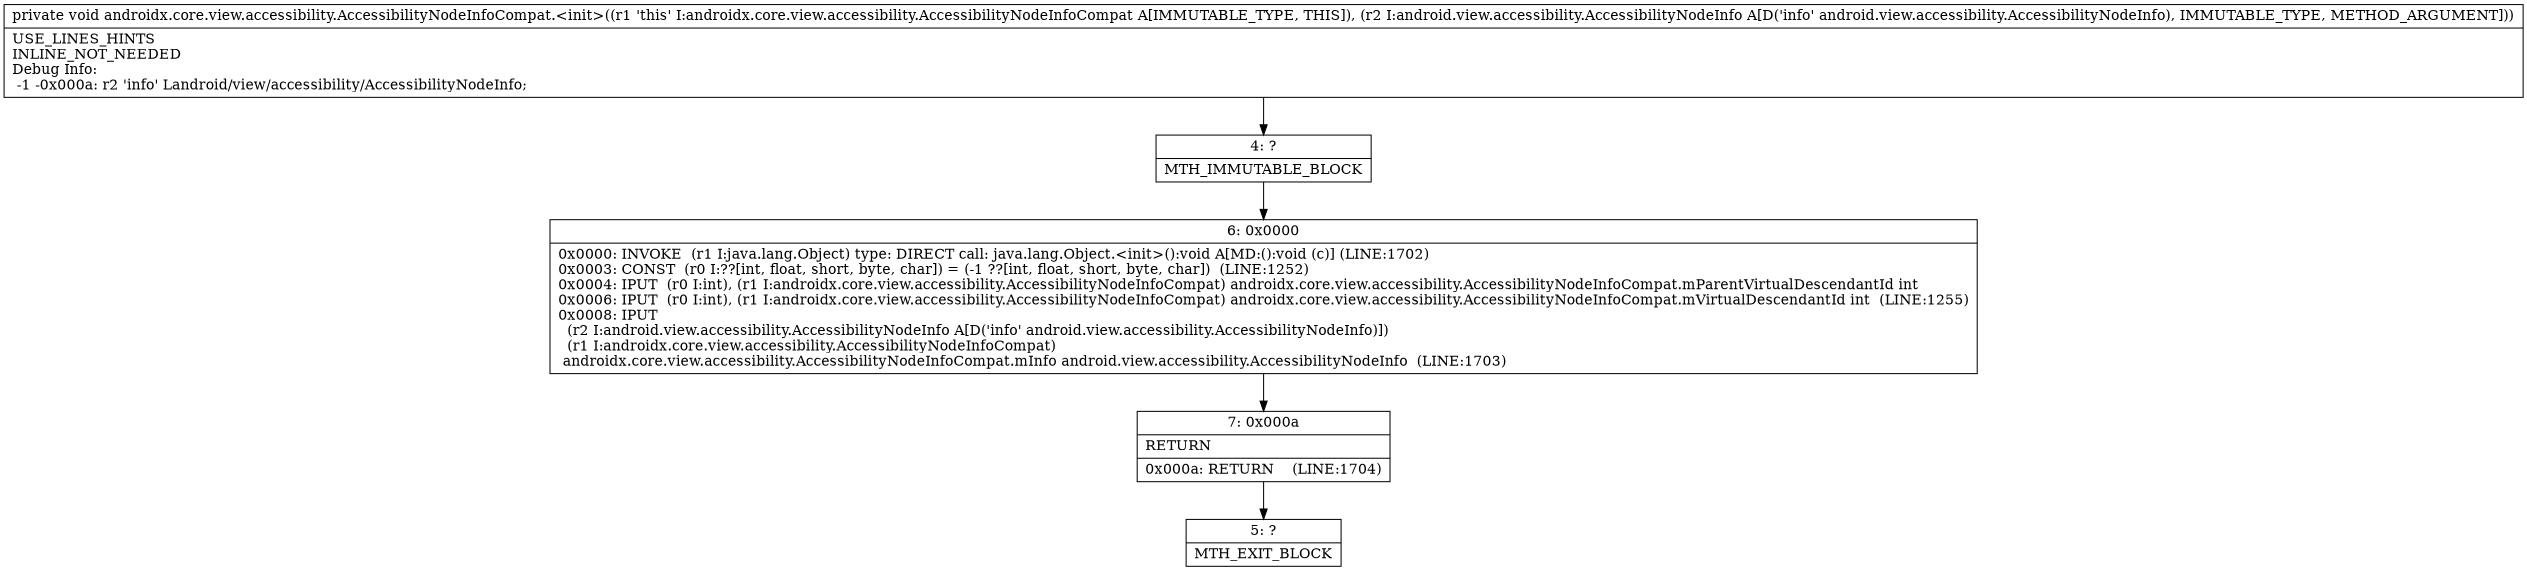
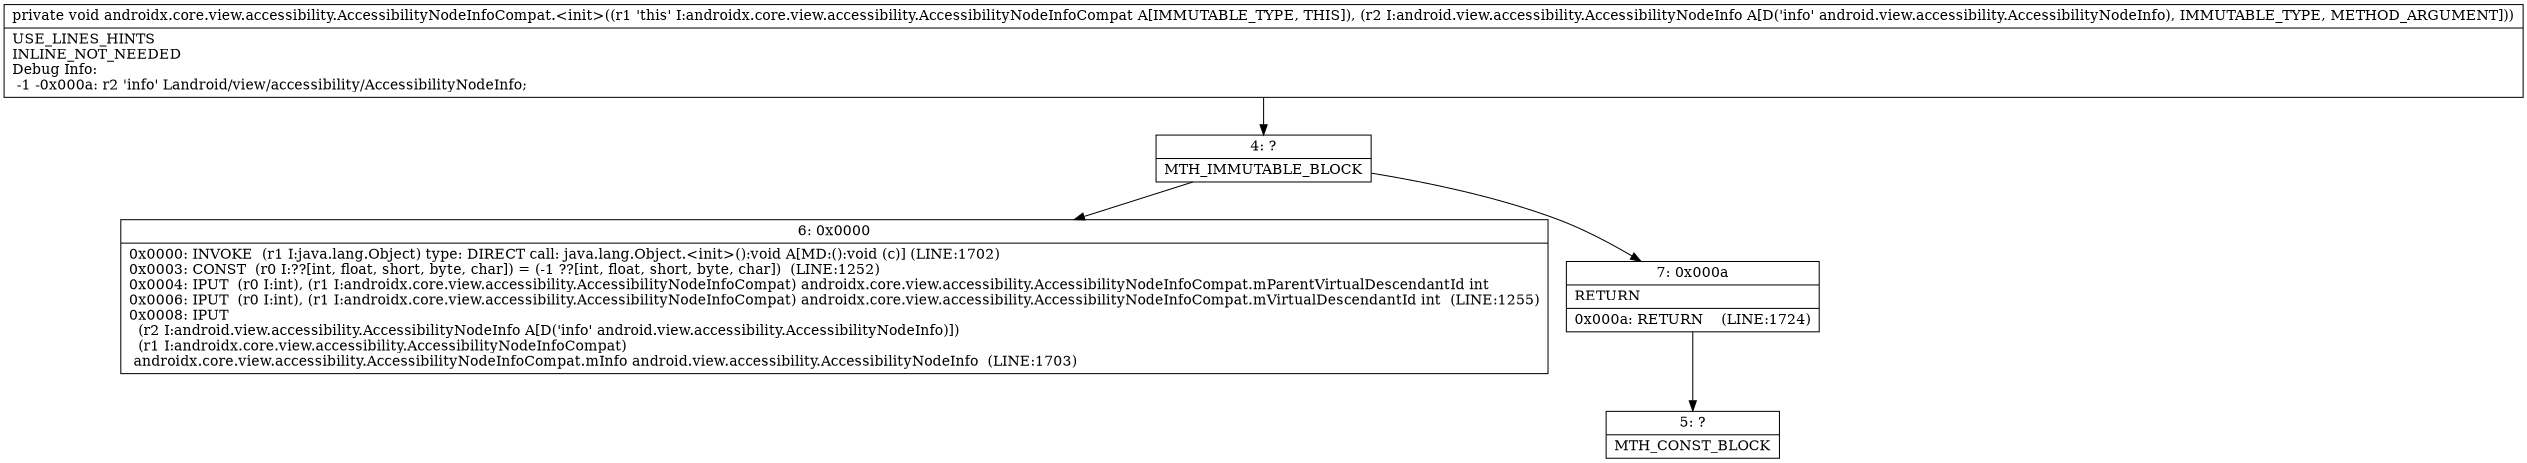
  digraph {
    node [shape=record]
    n1 [label="{4\:\ ?|MTH_IMMUTABLE_BLOCK\l}"]
    n2 [label="{6\:\ 0x0000|0x0000: INVOKE  (r1 I:java.lang.Object) type: DIRECT call: java.lang.Object.\<init\>():void A[MD:():void (c)] (LINE:1702)\l0x0003: CONST  (r0 I:??[int, float, short, byte, char]) = (\-1 ??[int, float, short, byte, char])  (LINE:1252)\l0x0004: IPUT  (r0 I:int), (r1 I:androidx.core.view.accessibility.AccessibilityNodeInfoCompat) androidx.core.view.accessibility.AccessibilityNodeInfoCompat.mParentVirtualDescendantId int \l0x0006: IPUT  (r0 I:int), (r1 I:androidx.core.view.accessibility.AccessibilityNodeInfoCompat) androidx.core.view.accessibility.AccessibilityNodeInfoCompat.mVirtualDescendantId int  (LINE:1255)\l0x0008: IPUT  \l  (r2 I:android.view.accessibility.AccessibilityNodeInfo A[D('info' android.view.accessibility.AccessibilityNodeInfo)])\l  (r1 I:androidx.core.view.accessibility.AccessibilityNodeInfoCompat)\l androidx.core.view.accessibility.AccessibilityNodeInfoCompat.mInfo android.view.accessibility.AccessibilityNodeInfo  (LINE:1703)\l}"]
-   n3 [label="{7\:\ 0x000a|RETURN\l|0x000a: RETURN    (LINE:1704)\l}"]
-   n4 [label="{5\:\ ?|MTH_EXIT_BLOCK\l}"]
+   n3 [label="{7\:\ 0x000a|RETURN\l|0x000a: RETURN    (LINE:1724)\l}"]
+   n4 [label="{5\:\ ?|MTH_CONST_BLOCK\l}"]
    n5 [label="{private void androidx.core.view.accessibility.AccessibilityNodeInfoCompat.\<init\>((r1 'this' I:androidx.core.view.accessibility.AccessibilityNodeInfoCompat A[IMMUTABLE_TYPE, THIS]), (r2 I:android.view.accessibility.AccessibilityNodeInfo A[D('info' android.view.accessibility.AccessibilityNodeInfo), IMMUTABLE_TYPE, METHOD_ARGUMENT]))  | USE_LINES_HINTS\lINLINE_NOT_NEEDED\lDebug Info:\l  \-1 \-0x000a: r2 'info' Landroid\/view\/accessibility\/AccessibilityNodeInfo;\l}"]
    n1 -> n2
-   n2 -> n3
+   n1 -> n3
    n3 -> n4
    n5 -> n1
  }
